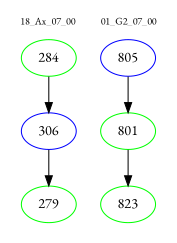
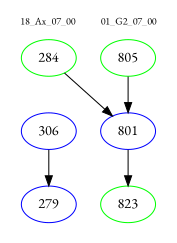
  digraph {
    fontname="EB Garamond"
    node [color=green fontname="EB Garamond"]
    edge [color=black fontname="EB Garamond"]
    n1 [label=284]
    n2 [color=blue label=306]
-   n3 [label=279]
-   n4 [color=blue label=805]
-   n5 [label=801]
+   n3 [color=blue label=279]
+   n4 [label=805]
+   n5 [color=blue label=801]
    n6 [label=823]
    subgraph cluster_1 {
      color=white
      fontsize=10
      label="18_Ax_07_00"
      n1
      n2
      n3
    }
    subgraph cluster_2 {
      color=white
      fontsize=10
      label="01_G2_07_00"
      n4
      n5
      n6
    }
-   n1 -> n2
+   n1 -> n5
    n2 -> n3
    n4 -> n5
    n5 -> n6
  }
